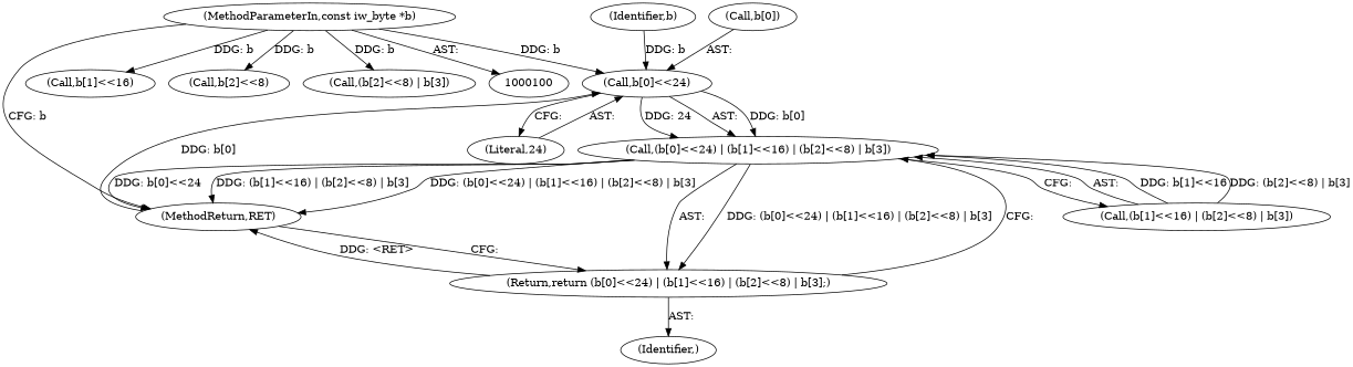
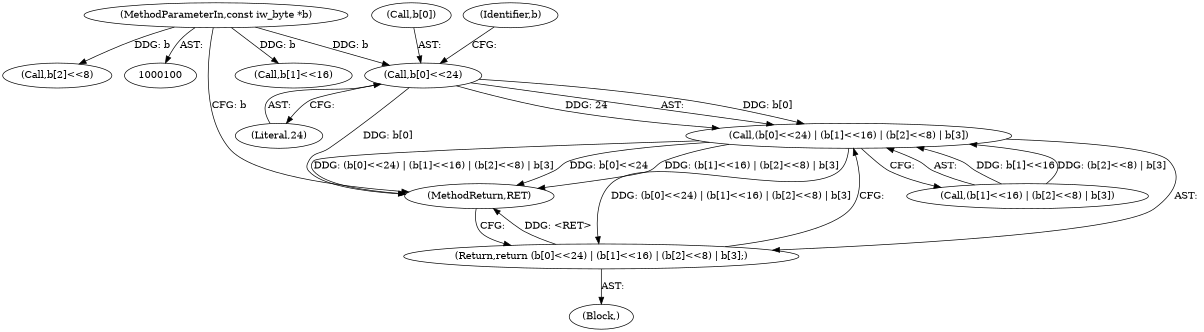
  digraph {
    n1 [label="(Call,b[0]<<24)"]
    n2 [label="(Call,(b[0]<<24) | (b[1]<<16) | (b[2]<<8) | b[3])"]
    n3 [label="(MethodReturn,RET)"]
    n4 [label="(Literal,24)"]
    n5 [label="(Return,return (b[0]<<24) | (b[1]<<16) | (b[2]<<8) | b[3];)"]
    n6 [label="(Call,(b[1]<<16) | (b[2]<<8) | b[3])"]
    n7 [label="(MethodParameterIn,const iw_byte *b)"]
    n8 [label="(Call,b[1]<<16)"]
    n9 [label="(Call,b[2]<<8)"]
-   n10 [label="(Call,(b[2]<<8) | b[3])"]
    1000100
-   n12 [label="(Identifier,)"]
+   n12 [label="(Block,)"]
    n13 [label="(Identifier,b)"]
    n14 [label="(Call,b[0])"]
    n1 -> n2 [label="AST: "]
    n1 -> n2 [label="DDG: b[0]"]
    n1 -> n2 [label="DDG: 24"]
-   n3 -> n1 [label="DDG: b[0]"]
+   n1 -> n3 [label="DDG: b[0]"]
    n1 -> n4 [label="CFG: "]
    n2 -> n3 [label="DDG: (b[0]<<24) | (b[1]<<16) | (b[2]<<8) | b[3]"]
    n2 -> n3 [label="DDG: b[0]<<24"]
    n2 -> n3 [label="DDG: (b[1]<<16) | (b[2]<<8) | b[3]"]
    n2 -> n5 [label="AST: "]
    n2 -> n5 [label="DDG: (b[0]<<24) | (b[1]<<16) | (b[2]<<8) | b[3]"]
    n2 -> n6 [label="CFG: "]
    n3 -> n5 [label="CFG: "]
    n4 -> n1 [label="AST: "]
    n5 -> n2 [label="CFG: "]
    n5 -> n3 [label="DDG: <RET>"]
    n5 -> n12 [label="AST: "]
    n6 -> n2 [label="AST: "]
    n6 -> n2 [label="DDG: b[1]<<16"]
    n6 -> n2 [label="DDG: (b[2]<<8) | b[3]"]
    n7 -> n1 [label="DDG: b"]
    n7 -> n3 [label="CFG: b"]
    n7 -> n8 [label="DDG: b"]
    n7 -> n9 [label="DDG: b"]
-   n7 -> n10 [label="DDG: b"]
    n7 -> 1000100 [label="AST: "]
-   n13 -> n1 [label="DDG: b"]
+   n13 -> n1 [label="CFG: "]
    n14 -> n1 [label="AST: "]
  }
